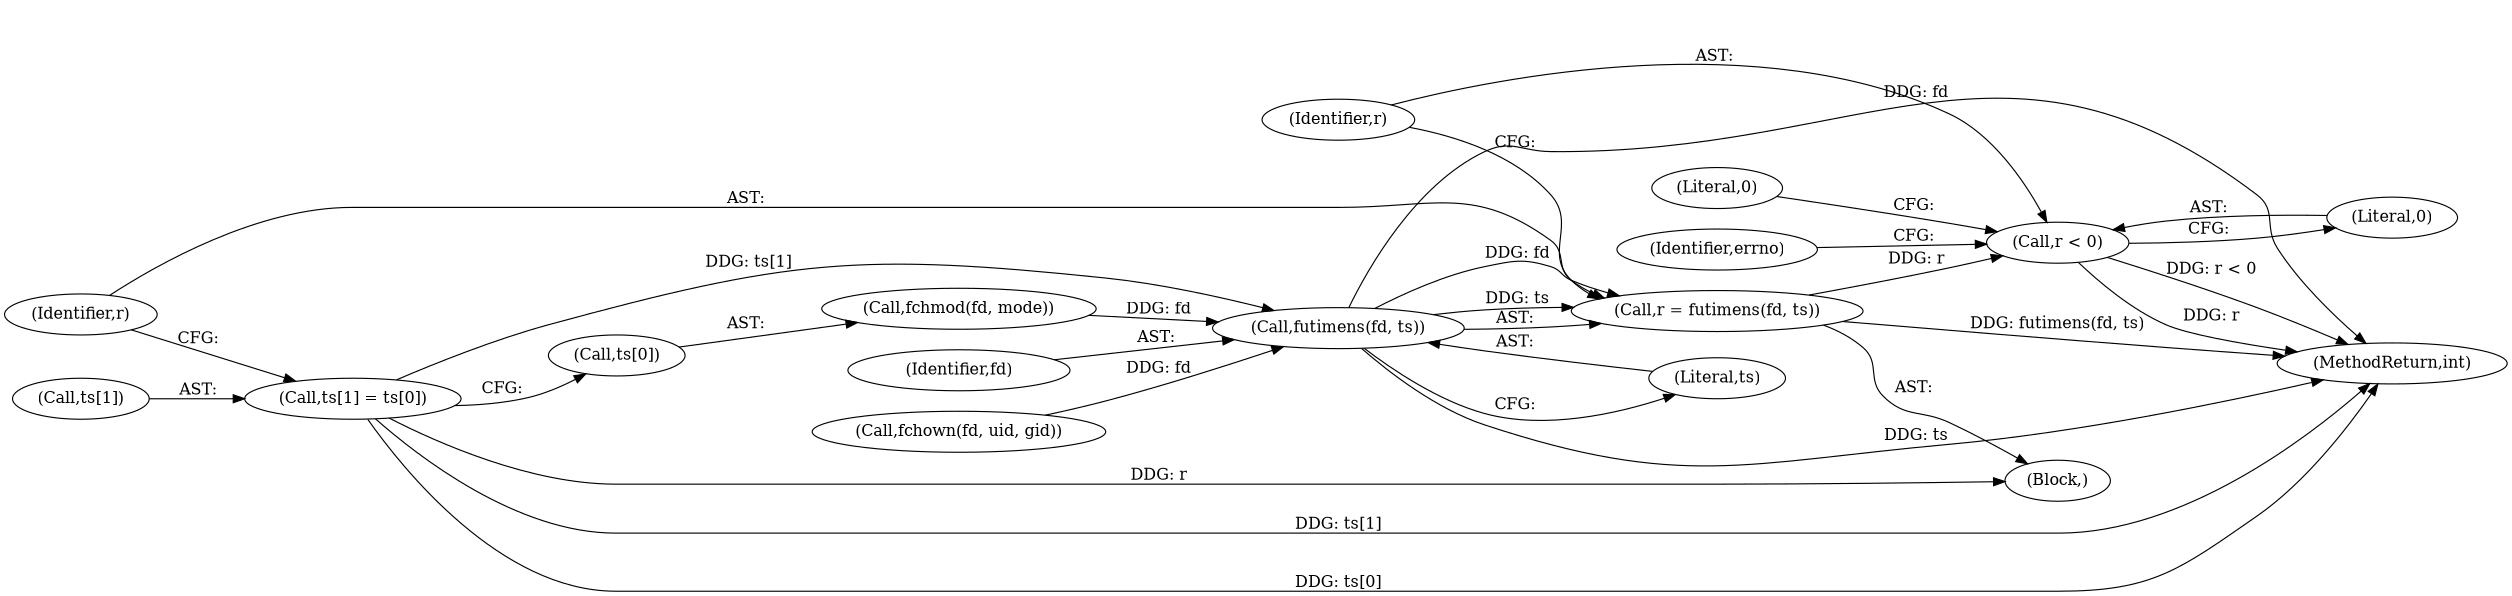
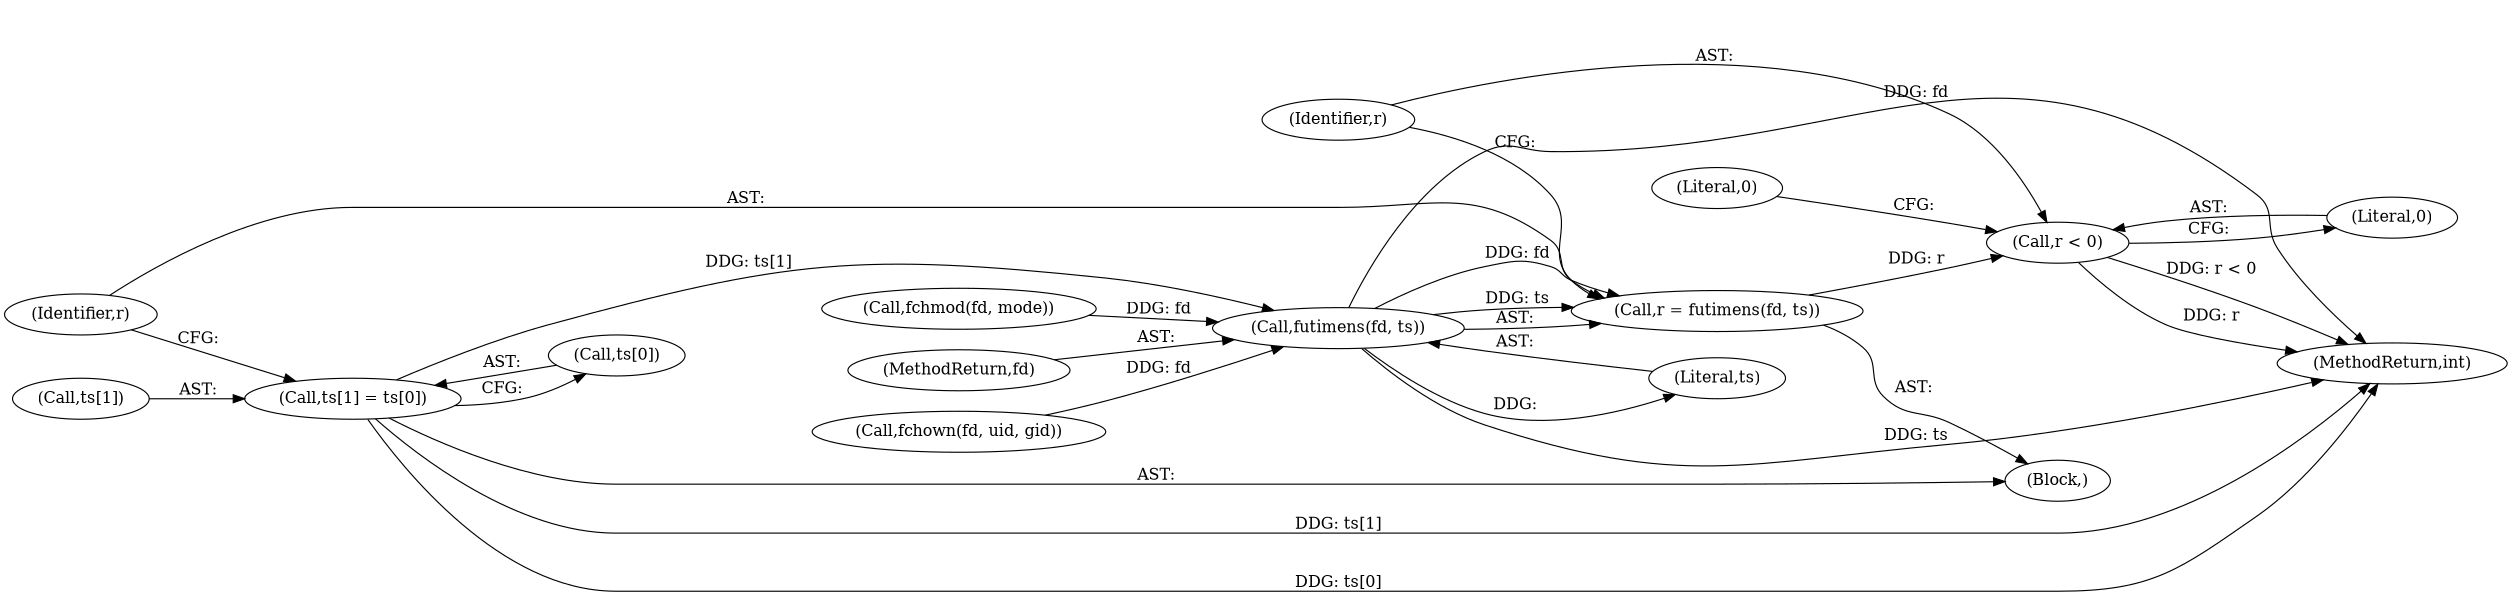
  digraph {
    rankdir=LR
    n1 [label="(Call,ts[1] = ts[0])"]
    n2 [label="(Call,futimens(fd, ts))"]
    n3 [label="(Block,)"]
    n4 [label="(MethodReturn,int)"]
    n5 [label="(Call,ts[0])"]
    n6 [label="(Call,r = futimens(fd, ts))"]
    n7 [label="(Literal,ts)"]
    n8 [label="(Call,r < 0)"]
    n9 [label="(Literal,0)"]
    n10 [label="(Identifier,r)"]
    n11 [label="(Call,ts[1])"]
-   n12 [label="(Identifier,errno)"]
    n13 [label="(Call,fchmod(fd, mode))"]
    n14 [label="(Identifier,r)"]
-   n15 [label="(Identifier,fd)"]
+   n15 [label="(MethodReturn,fd)"]
    n16 [label="(Literal,0)"]
    n17 [label="(Call,fchown(fd, uid, gid))"]
    n1 -> n2 [label="DDG: ts[1]"]
-   n1 -> n3 [label="DDG: r"]
+   n1 -> n3 [label="AST: "]
    n1 -> n4 [label="DDG: ts[1]"]
    n1 -> n4 [label="DDG: ts[0]"]
    n1 -> n5 [label="CFG: "]
    n2 -> n4 [label="DDG: fd"]
    n2 -> n4 [label="DDG: ts"]
    n2 -> n6 [label="AST: "]
    n2 -> n6 [label="DDG: fd"]
    n2 -> n6 [label="DDG: ts"]
-   n2 -> n7 [label="CFG: "]
-   n5 -> n13 [label="AST: "]
+   n2 -> n7 [label="DDG: "]
+   n5 -> n1 [label="AST: "]
    n6 -> n3 [label="AST: "]
-   n6 -> n4 [label="DDG: futimens(fd, ts)"]
    n6 -> n8 [label="DDG: r"]
    n7 -> n2 [label="AST: "]
    n8 -> n4 [label="DDG: r"]
    n8 -> n4 [label="DDG: r < 0"]
    n8 -> n9 [label="CFG: "]
    n9 -> n8 [label="AST: "]
    n10 -> n6 [label="CFG: "]
    n10 -> n8 [label="AST: "]
    n11 -> n1 [label="AST: "]
-   n12 -> n8 [label="CFG: "]
    n13 -> n2 [label="DDG: fd"]
    n14 -> n1 [label="CFG: "]
    n14 -> n6 [label="AST: "]
    n15 -> n2 [label="AST: "]
    n16 -> n8 [label="CFG: "]
    n17 -> n2 [label="DDG: fd"]
  }
